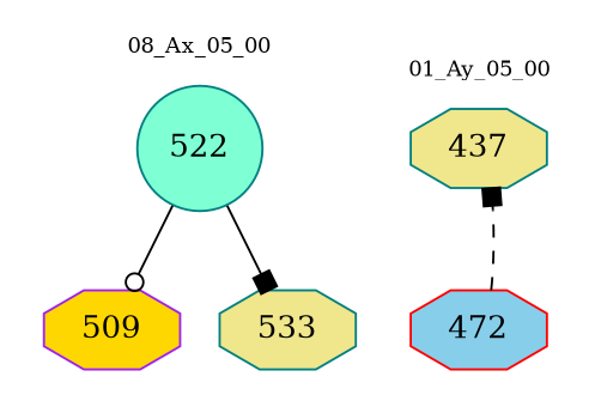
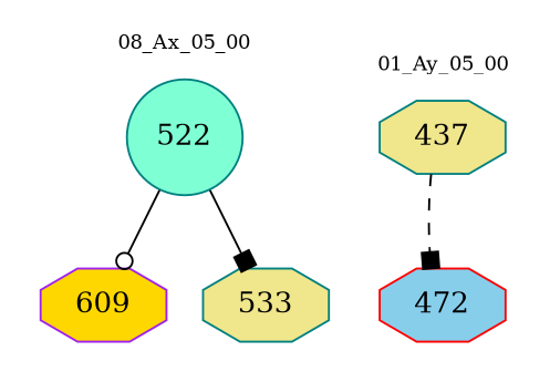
  digraph {
    node [color=teal fillcolor=khaki shape=octagon style=filled]
    edge [arrowhead=box color=black style=solid]
    n1 [fillcolor=aquamarine label=522 shape=circle]
-   n2 [color=purple fillcolor=gold label=509]
+   n2 [color=purple fillcolor=gold label=609]
    n3 [label=533]
    n4 [label=437]
    n5 [color=red fillcolor=skyblue label=472]
    subgraph cluster_1 {
      color=white
      fontsize=10
      label="08_Ax_05_00"
      n1
      n2
      n3
    }
    subgraph cluster_2 {
      color=white
      fontsize=10
      label="01_Ay_05_00"
      n4
      n5
    }
    n1 -> n2 [arrowhead=odot]
    n1 -> n3
-   n5 -> n4 [style=dashed]
+   n4 -> n5 [style=dashed]
  }
